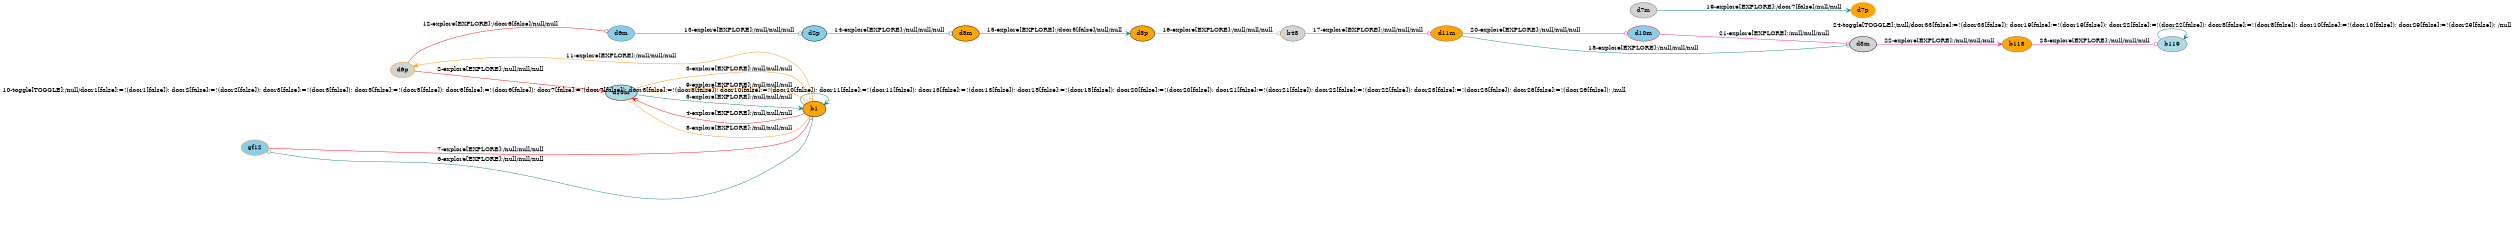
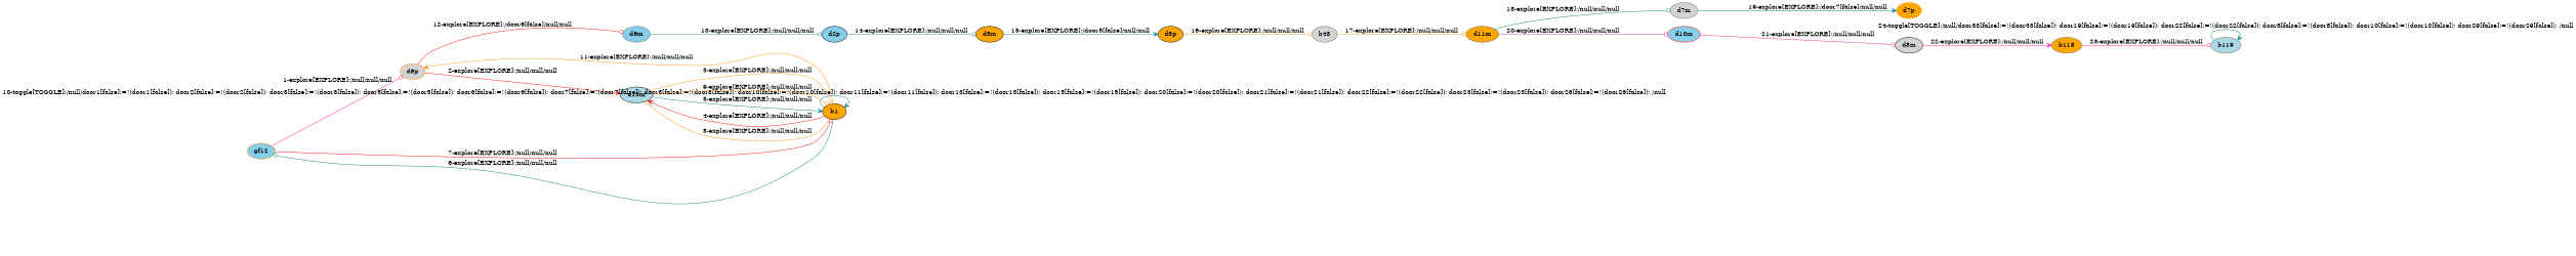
  digraph {
    rankdir=LR
    node [color=black fillcolor=orange style=filled]
    edge [arrowhead=odot color=teal]
    gf12 [color=darkorange fillcolor=skyblue]
    d6p [color=darkorange fillcolor=lightgrey]
    b1
    d15m [fillcolor=lightblue]
    d6m [color=gray40 fillcolor=skyblue]
    d2p [fillcolor=skyblue]
    d5m
    d5p
    n9 [color=gray40 fillcolor=lightgrey label=b48]
    d11m [color=gray40]
    d7m [color=gray40 fillcolor=lightgrey]
    d10m [color=red fillcolor=skyblue]
    d7p [color=darkorange]
    d8m [fillcolor=lightgrey]
    b118 [color=gray40]
    b119 [color=gray40 fillcolor=lightblue]
+   gf12 -> d6p [color=deeppink label="1-explore[EXPLORE];/null/null/null"]
    gf12 -> b1 [color=red label="7-explore[EXPLORE];/null/null/null"]
    d6p -> d15m [arrowhead=vee color=red label="2-explore[EXPLORE];/null/null/null"]
    d6p -> d6m [color=red label="12-explore[EXPLORE];/door6[false]/null/null"]
    b1 -> gf12 [label="6-explore[EXPLORE];/null/null/null"]
    b1 -> d6p [arrowhead=vee color=darkorange label="11-explore[EXPLORE];/null/null/null"]
    b1 -> b1 [arrowhead=vee label="10-toggle[TOGGLE];/null/door1[false]:=!(door1[false]); door2[false]:=!(door2[false]); door3[false]:=!(door3[false]); door5[false]:=!(door5[false]); door6[false]:=!(door6[false]); door7[false]:=!(door7[false]); door8[false]:=!(door8[false]); door10[false]:=!(door10[false]); door11[false]:=!(door11[false]); door13[false]:=!(door13[false]); door15[false]:=!(door15[false]); door20[false]:=!(door20[false]); door21[false]:=!(door21[false]); door22[false]:=!(door22[false]); door23[false]:=!(door23[false]); door26[false]:=!(door26[false]); /null"]
    b1 -> d15m [arrowhead=vee color=red label="4-explore[EXPLORE];/null/null/null"]
    b1 -> d15m [color=darkorange label="8-explore[EXPLORE];/null/null/null"]
    d15m -> b1 [color=darkorange label="3-explore[EXPLORE];/null/null/null"]
    d15m -> b1 [arrowhead=vee label="5-explore[EXPLORE];/null/null/null"]
    d15m -> b1 [color=darkorange label="9-explore[EXPLORE];/null/null/null"]
    d6m -> d2p [label="13-explore[EXPLORE];/null/null/null"]
    d2p -> d5m [label="14-explore[EXPLORE];/null/null/null"]
    d5m -> d5p [arrowhead=vee label="15-explore[EXPLORE];/door5[false]/null/null"]
    d5p -> n9 [color=darkorange label="16-explore[EXPLORE];/null/null/null"]
-   n9 -> d11m [color=deeppink label="17-explore[EXPLORE];/null/null/null"]
-   d11m -> d8m [label="18-explore[EXPLORE];/null/null/null"]
+   n9 -> d11m [color=darkorange label="17-explore[EXPLORE];/null/null/null"]
+   d11m -> d7m [label="18-explore[EXPLORE];/null/null/null"]
    d11m -> d10m [color=deeppink label="20-explore[EXPLORE];/null/null/null"]
    d7m -> d7p [arrowhead=vee label="19-explore[EXPLORE];/door7[false]/null/null"]
    d10m -> d8m [color=deeppink label="21-explore[EXPLORE];/null/null/null"]
    d8m -> b118 [arrowhead=vee color=deeppink label="22-explore[EXPLORE];/null/null/null"]
    b118 -> b119 [color=deeppink label="23-explore[EXPLORE];/null/null/null"]
    b119 -> b119 [arrowhead=vee label="24-toggle[TOGGLE];/null/door33[false]:=!(door33[false]); door19[false]:=!(door19[false]); door22[false]:=!(door22[false]); door8[false]:=!(door8[false]); door10[false]:=!(door10[false]); door29[false]:=!(door29[false]); /null"]
  }
